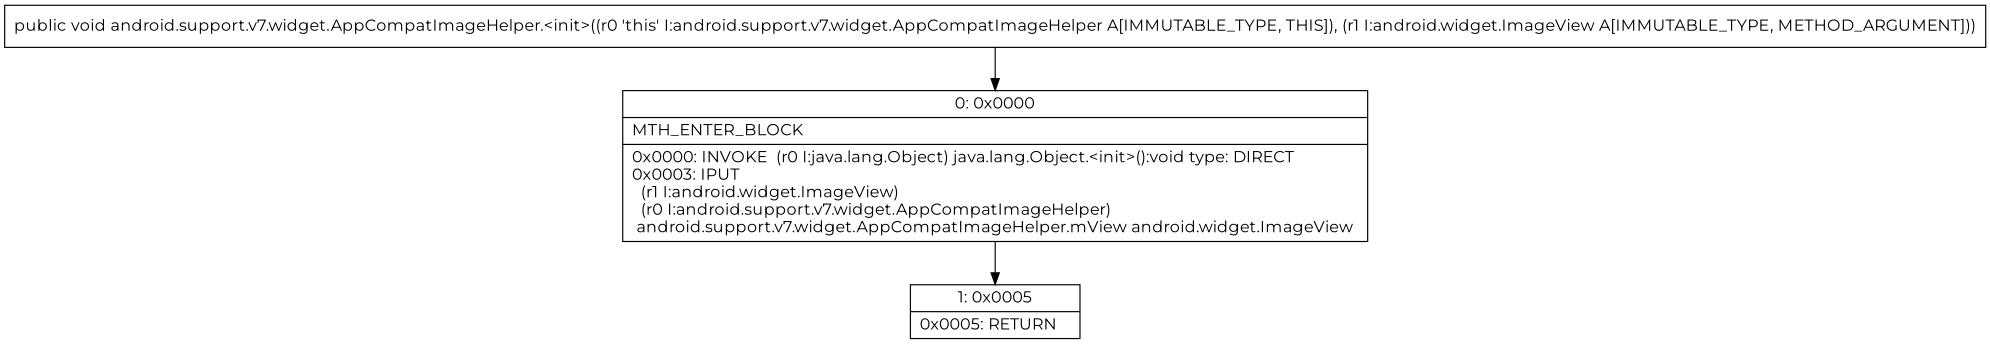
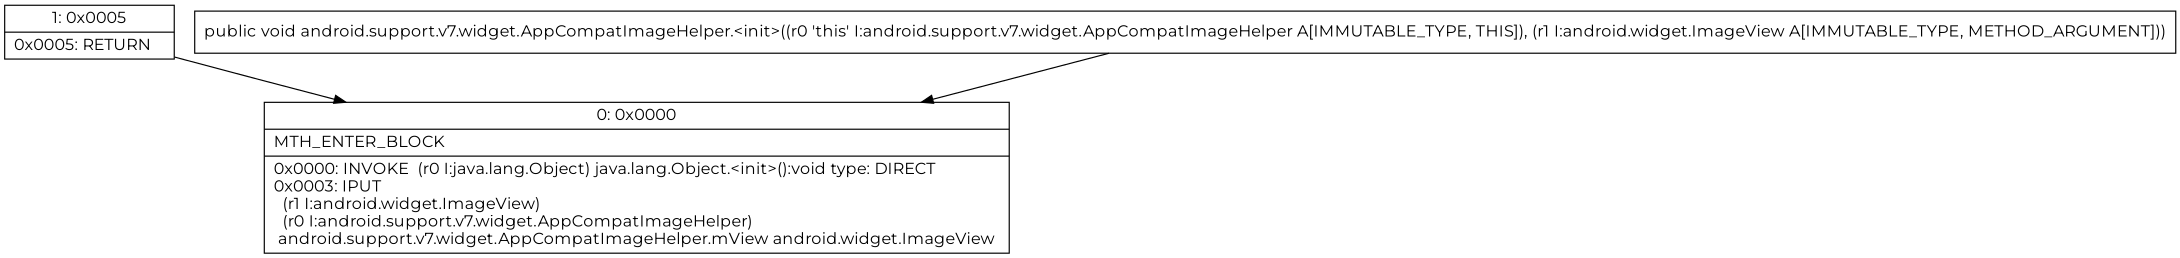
  digraph {
    fontname=Montserrat
    node [shape=record fontname=Montserrat]
    edge [fontname=Montserrat]
    n1 [label="{0\:\ 0x0000|MTH_ENTER_BLOCK\l|0x0000: INVOKE  (r0 I:java.lang.Object) java.lang.Object.\<init\>():void type: DIRECT \l0x0003: IPUT  \l  (r1 I:android.widget.ImageView)\l  (r0 I:android.support.v7.widget.AppCompatImageHelper)\l android.support.v7.widget.AppCompatImageHelper.mView android.widget.ImageView \l}"]
    n2 [label="{1\:\ 0x0005|0x0005: RETURN   \l}"]
    n3 [label="{public void android.support.v7.widget.AppCompatImageHelper.\<init\>((r0 'this' I:android.support.v7.widget.AppCompatImageHelper A[IMMUTABLE_TYPE, THIS]), (r1 I:android.widget.ImageView A[IMMUTABLE_TYPE, METHOD_ARGUMENT])) }"]
-   n1 -> n2
+   n2 -> n1
    n3 -> n1
  }
